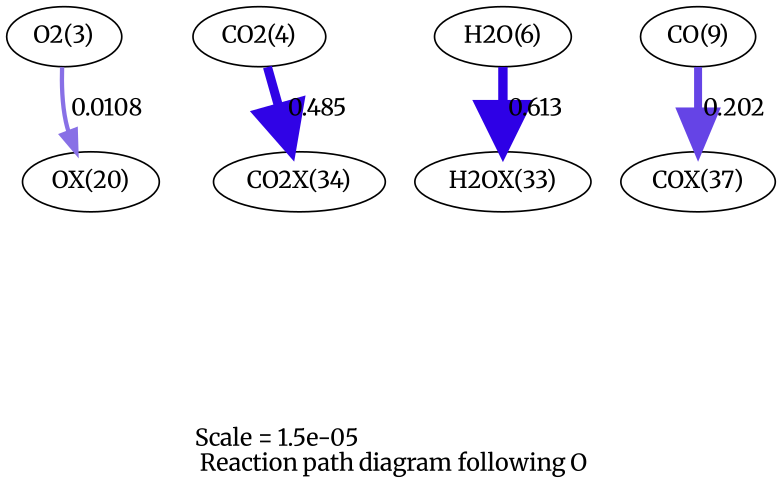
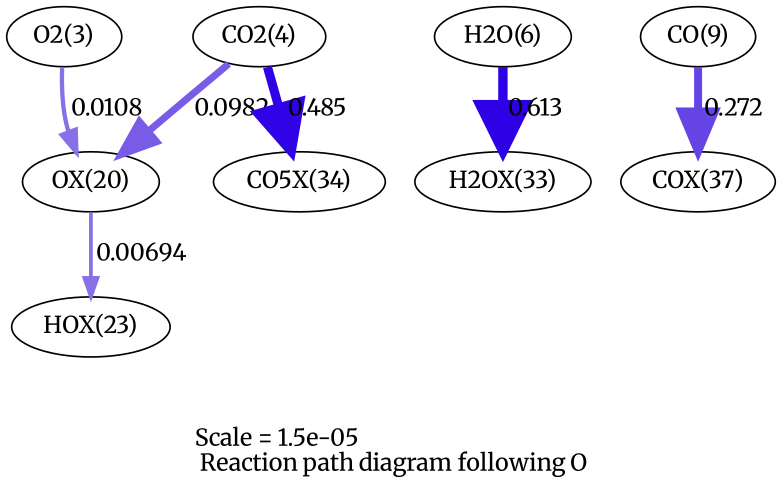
  digraph {
    fontname=Merriweather
    label="Scale = 1.5e-05\l Reaction path diagram following O"
    node [fontname=Merriweather]
    edge [fontname=Merriweather]
    n1 [label="O2(3)"]
    n2 [label="OX(20)"]
+   n3 [label="HOX(23)"]
    n4 [label="CO2(4)"]
-   n5 [label="CO2X(34)"]
+   n5 [label="CO5X(34)"]
    n6 [label="H2O(6)"]
    n7 [label="H2OX(33)"]
    n8 [label="CO(9)"]
    n9 [label="COX(37)"]
    n1 -> n2 [arrowsize=1.29 color="0.7, 0.511, 0.9" label=" 0.0108" penwidth=2.58]
+   n2 -> n3 [arrowsize=1.12 color="0.7, 0.507, 0.9" label=" 0.00694" penwidth=2.25]
+   n4 -> n2 [arrowsize=2.12 color="0.7, 0.598, 0.9" label=" 0.0982" penwidth=4.25]
    n4 -> n5 [arrowsize=2.73 color="0.7, 0.985, 0.9" label=" 0.485" penwidth=5.45]
    n6 -> n7 [arrowsize=2.81 color="0.7, 1.11, 0.9" label=" 0.613" penwidth=5.63]
-   n8 -> n9 [arrowsize=2.4 color="0.7, 0.702, 0.9" label=" 0.202" penwidth=4.79]
+   n8 -> n9 [arrowsize=2.4 color="0.7, 0.702, 0.9" label=" 0.272" penwidth=4.79]
  }
